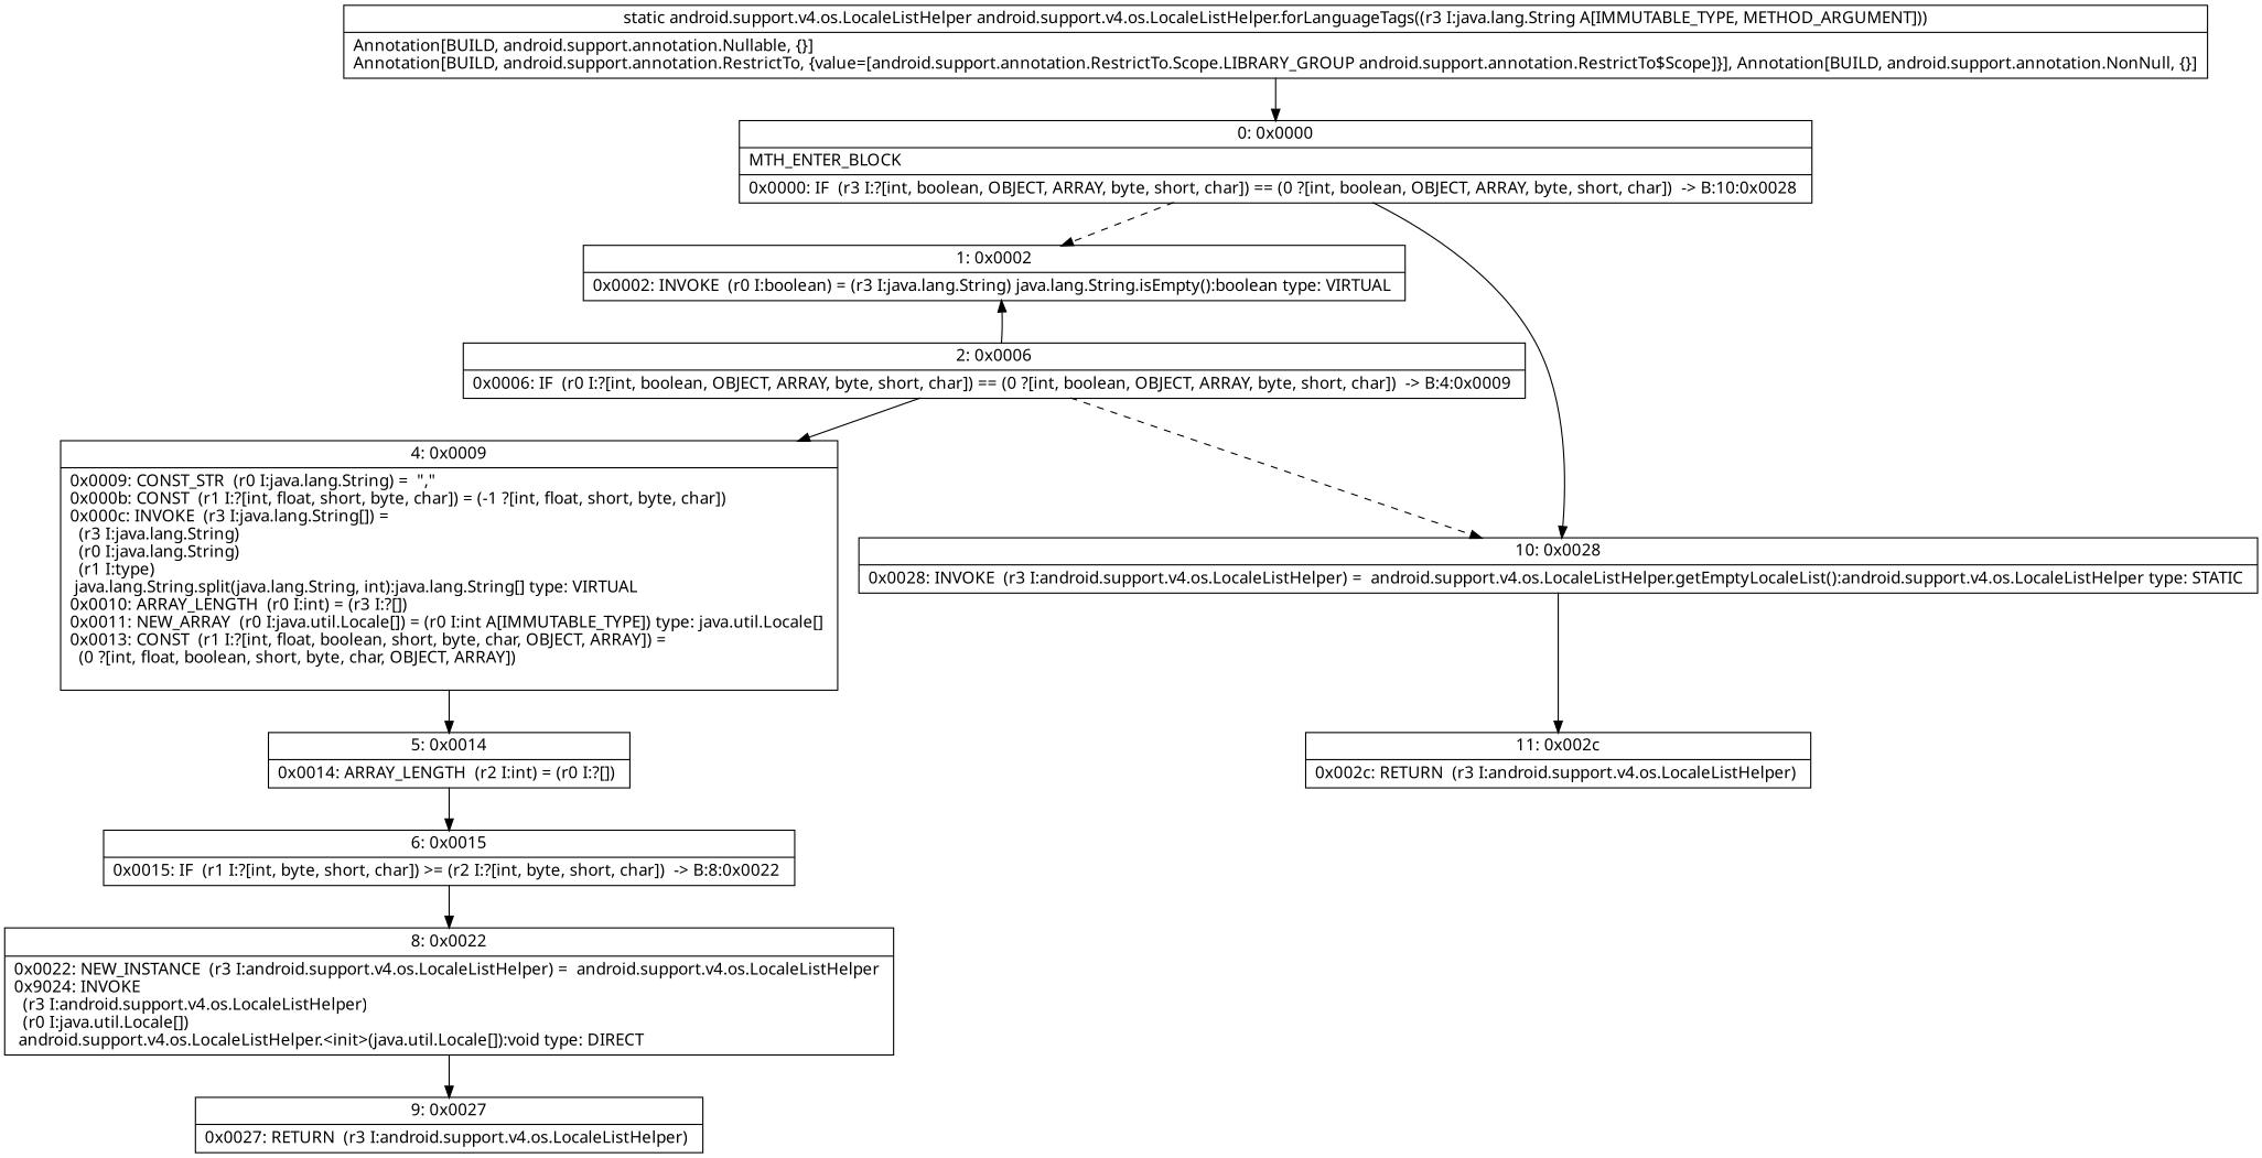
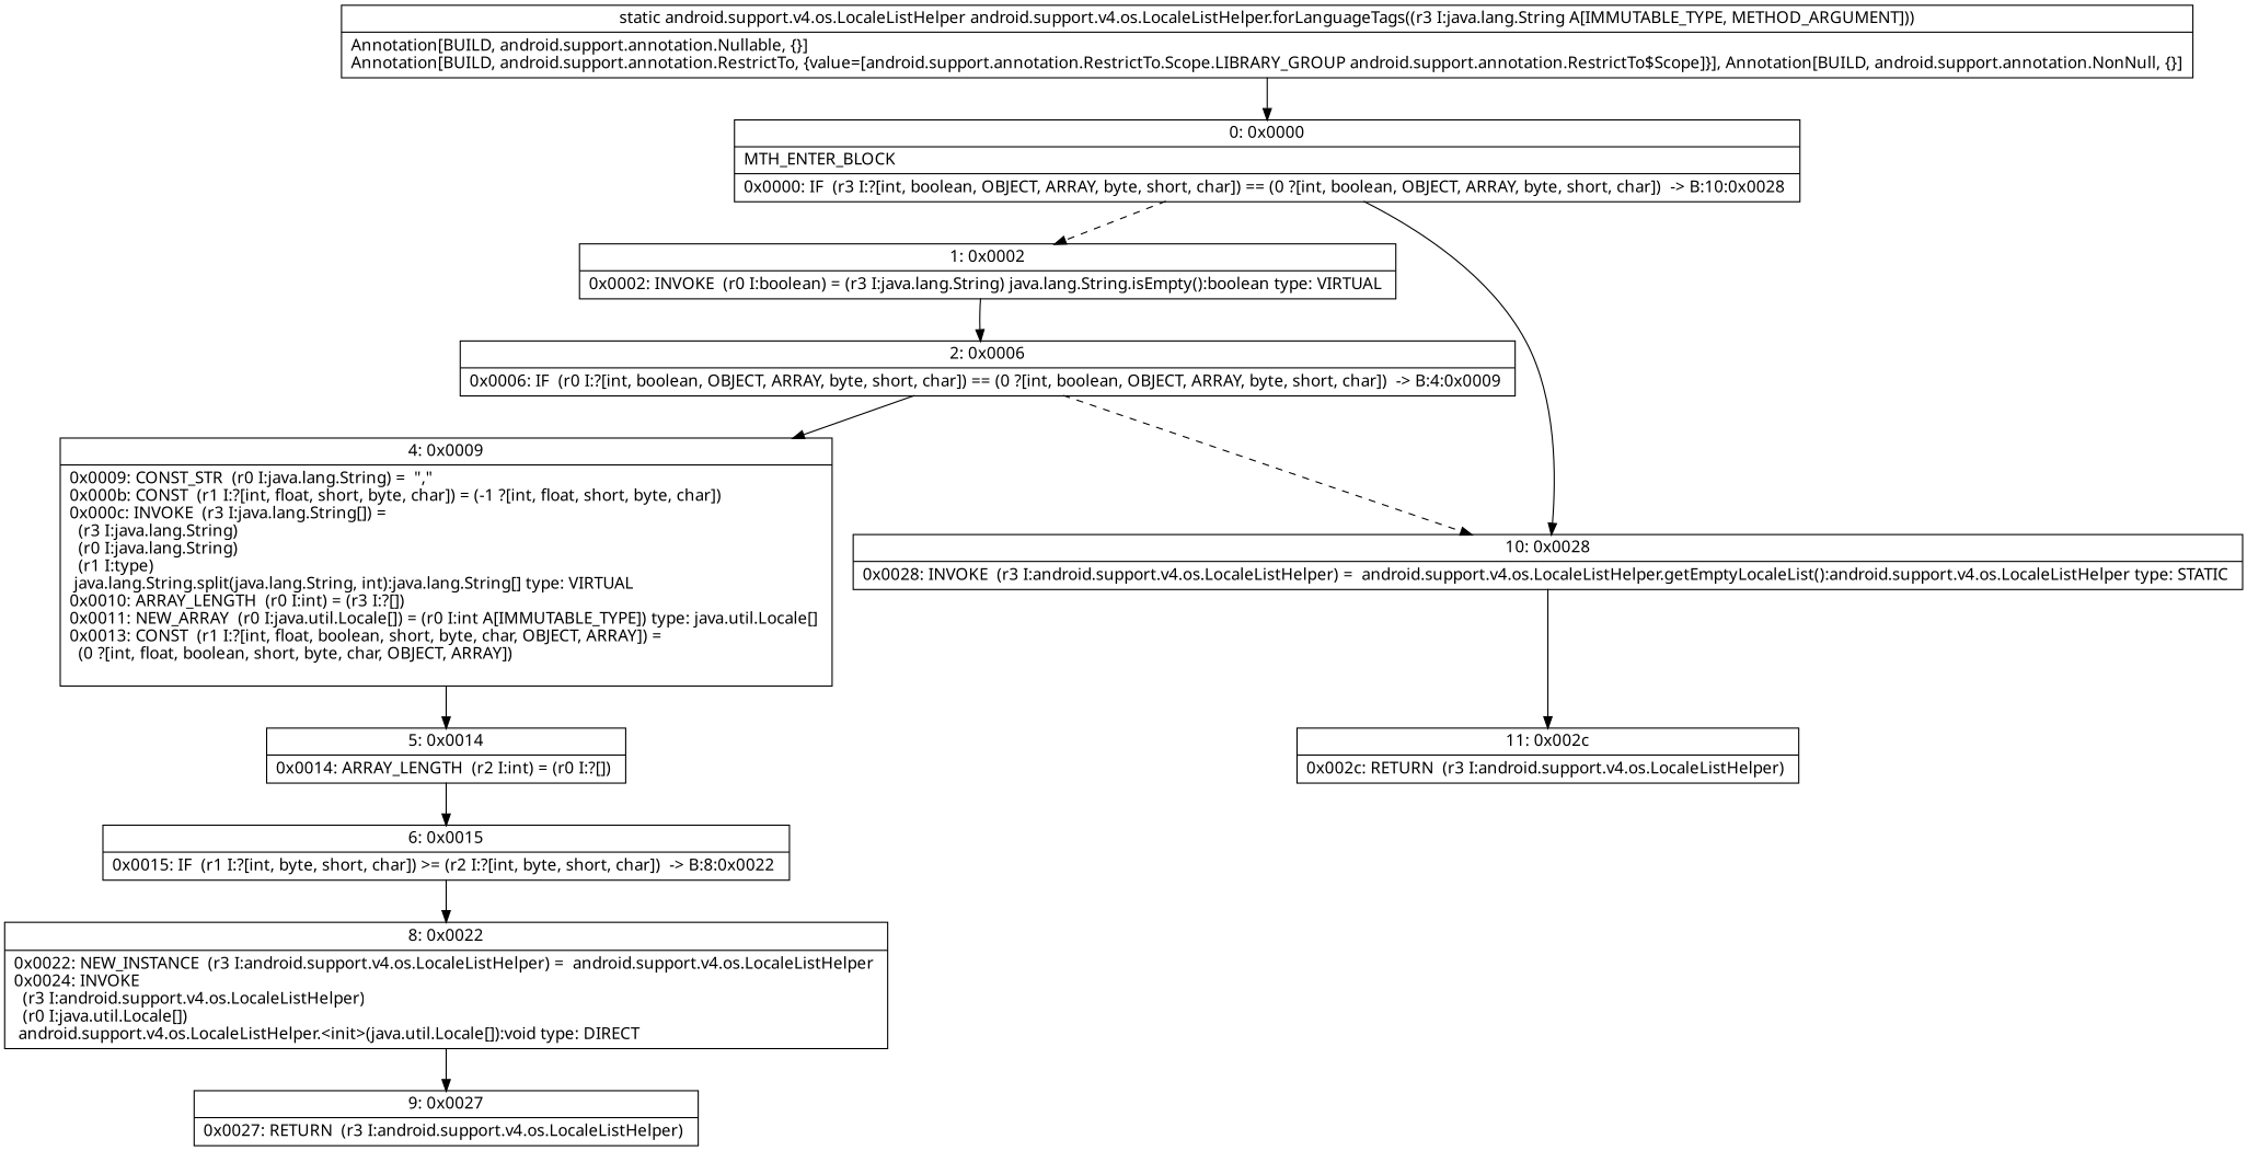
  digraph {
    fontname="Noto Sans"
    node [fontname="Noto Sans" shape=record]
    edge [fontname="Noto Sans"]
    n1 [label="{0\:\ 0x0000|MTH_ENTER_BLOCK\l|0x0000: IF  (r3 I:?[int, boolean, OBJECT, ARRAY, byte, short, char]) == (0 ?[int, boolean, OBJECT, ARRAY, byte, short, char])  \-\> B:10:0x0028 \l}"]
    n2 [label="{1\:\ 0x0002|0x0002: INVOKE  (r0 I:boolean) = (r3 I:java.lang.String) java.lang.String.isEmpty():boolean type: VIRTUAL \l}"]
    n3 [label="{10\:\ 0x0028|0x0028: INVOKE  (r3 I:android.support.v4.os.LocaleListHelper) =  android.support.v4.os.LocaleListHelper.getEmptyLocaleList():android.support.v4.os.LocaleListHelper type: STATIC \l}"]
    n4 [label="{2\:\ 0x0006|0x0006: IF  (r0 I:?[int, boolean, OBJECT, ARRAY, byte, short, char]) == (0 ?[int, boolean, OBJECT, ARRAY, byte, short, char])  \-\> B:4:0x0009 \l}"]
    n5 [label="{11\:\ 0x002c|0x002c: RETURN  (r3 I:android.support.v4.os.LocaleListHelper) \l}"]
    n6 [label="{4\:\ 0x0009|0x0009: CONST_STR  (r0 I:java.lang.String) =  \",\" \l0x000b: CONST  (r1 I:?[int, float, short, byte, char]) = (\-1 ?[int, float, short, byte, char]) \l0x000c: INVOKE  (r3 I:java.lang.String[]) = \l  (r3 I:java.lang.String)\l  (r0 I:java.lang.String)\l  (r1 I:type)\l java.lang.String.split(java.lang.String, int):java.lang.String[] type: VIRTUAL \l0x0010: ARRAY_LENGTH  (r0 I:int) = (r3 I:?[]) \l0x0011: NEW_ARRAY  (r0 I:java.util.Locale[]) = (r0 I:int A[IMMUTABLE_TYPE]) type: java.util.Locale[] \l0x0013: CONST  (r1 I:?[int, float, boolean, short, byte, char, OBJECT, ARRAY]) = \l  (0 ?[int, float, boolean, short, byte, char, OBJECT, ARRAY])\l \l}"]
    n7 [label="{5\:\ 0x0014|0x0014: ARRAY_LENGTH  (r2 I:int) = (r0 I:?[]) \l}"]
    n8 [label="{6\:\ 0x0015|0x0015: IF  (r1 I:?[int, byte, short, char]) \>= (r2 I:?[int, byte, short, char])  \-\> B:8:0x0022 \l}"]
-   n9 [label="{8\:\ 0x0022|0x0022: NEW_INSTANCE  (r3 I:android.support.v4.os.LocaleListHelper) =  android.support.v4.os.LocaleListHelper \l0x9024: INVOKE  \l  (r3 I:android.support.v4.os.LocaleListHelper)\l  (r0 I:java.util.Locale[])\l android.support.v4.os.LocaleListHelper.\<init\>(java.util.Locale[]):void type: DIRECT \l}"]
+   n9 [label="{8\:\ 0x0022|0x0022: NEW_INSTANCE  (r3 I:android.support.v4.os.LocaleListHelper) =  android.support.v4.os.LocaleListHelper \l0x0024: INVOKE  \l  (r3 I:android.support.v4.os.LocaleListHelper)\l  (r0 I:java.util.Locale[])\l android.support.v4.os.LocaleListHelper.\<init\>(java.util.Locale[]):void type: DIRECT \l}"]
    n10 [label="{9\:\ 0x0027|0x0027: RETURN  (r3 I:android.support.v4.os.LocaleListHelper) \l}"]
    n11 [label="{static android.support.v4.os.LocaleListHelper android.support.v4.os.LocaleListHelper.forLanguageTags((r3 I:java.lang.String A[IMMUTABLE_TYPE, METHOD_ARGUMENT]))  | Annotation[BUILD, android.support.annotation.Nullable, \{\}]\lAnnotation[BUILD, android.support.annotation.RestrictTo, \{value=[android.support.annotation.RestrictTo.Scope.LIBRARY_GROUP android.support.annotation.RestrictTo$Scope]\}], Annotation[BUILD, android.support.annotation.NonNull, \{\}]\l}"]
    n1 -> n2 [style=dashed]
    n1 -> n3
-   n4 -> n2
+   n2 -> n4
    n3 -> n5
    n4 -> n3 [style=dashed]
    n4 -> n6
    n6 -> n7
    n7 -> n8
    n8 -> n9
    n9 -> n10
    n11 -> n1
  }
